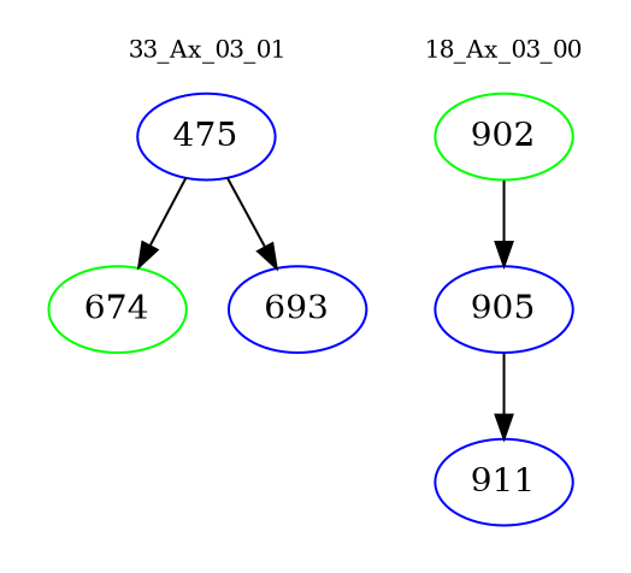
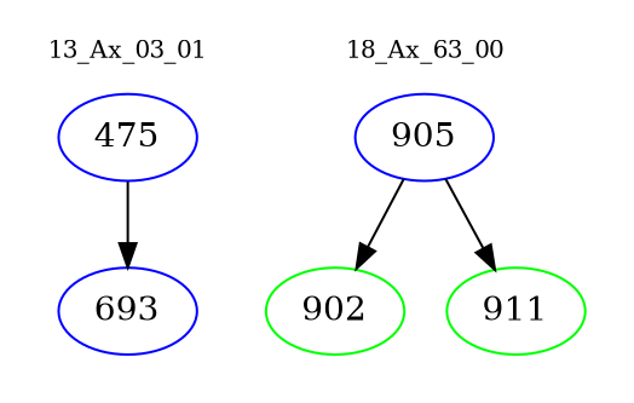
  digraph {
    node [color=blue]
    edge [color=black]
    n1 [label=475]
-   n2 [color=green label=674]
    n3 [label=693]
    n4 [label=905]
    n5 [color=green label=902]
-   n6 [label=911]
+   n6 [color=green label=911]
    subgraph cluster_1 {
      color=white
      fontsize=10
-     label="33_Ax_03_01"
+     label="13_Ax_03_01"
      n1
-     n2
      n3
    }
    subgraph cluster_2 {
      color=white
      fontsize=10
-     label="18_Ax_03_00"
+     label="18_Ax_63_00"
      n4
      n5
      n6
    }
-   n1 -> n2
    n1 -> n3
-   n5 -> n4
+   n4 -> n5
    n4 -> n6
  }
